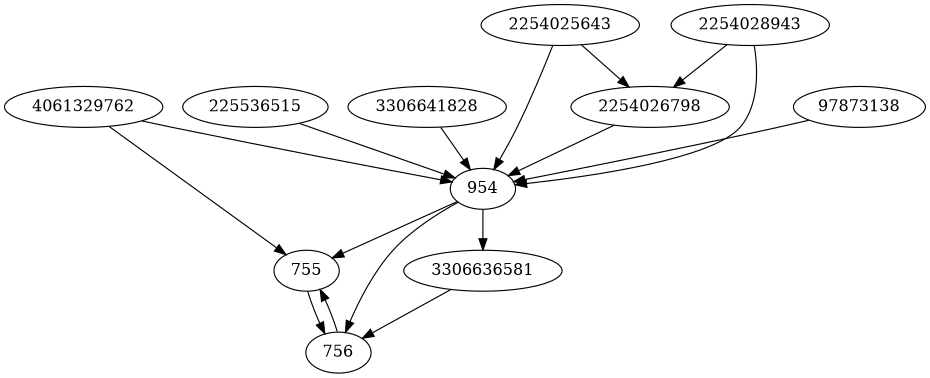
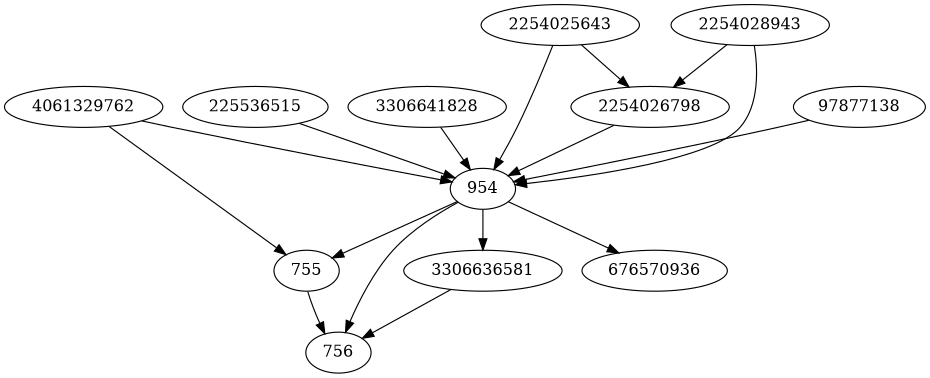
  strict digraph {
    4061329762
    755
    n3 [label=954]
    756
    3306636581
+   676570936
    225536515
    3306641828
    2254025643
    2254026798
    2254028943
-   97877138 [label=97873138]
+   97877138
    4061329762 -> 755
    4061329762 -> n3
    755 -> 756
    n3 -> 755
    n3 -> 756
    n3 -> 3306636581
-   756 -> 755
+   n3 -> 676570936
    3306636581 -> 756
    225536515 -> n3
    3306641828 -> n3
    2254025643 -> n3
    2254025643 -> 2254026798
    2254026798 -> n3
    2254028943 -> n3
    2254028943 -> 2254026798
    97877138 -> n3
  }
